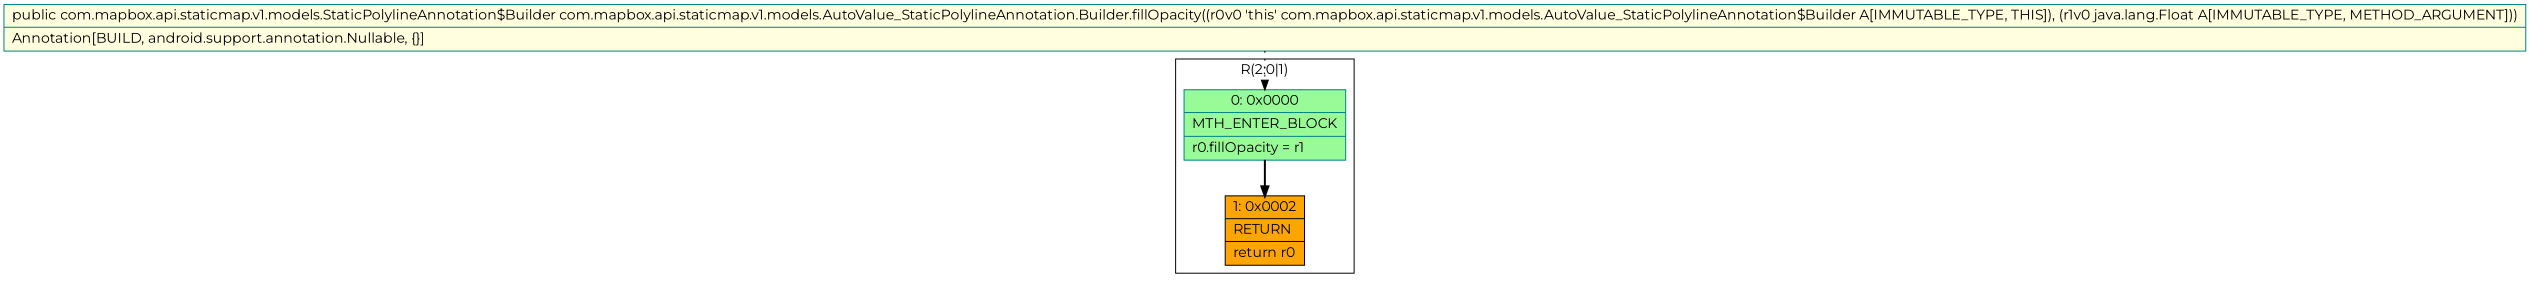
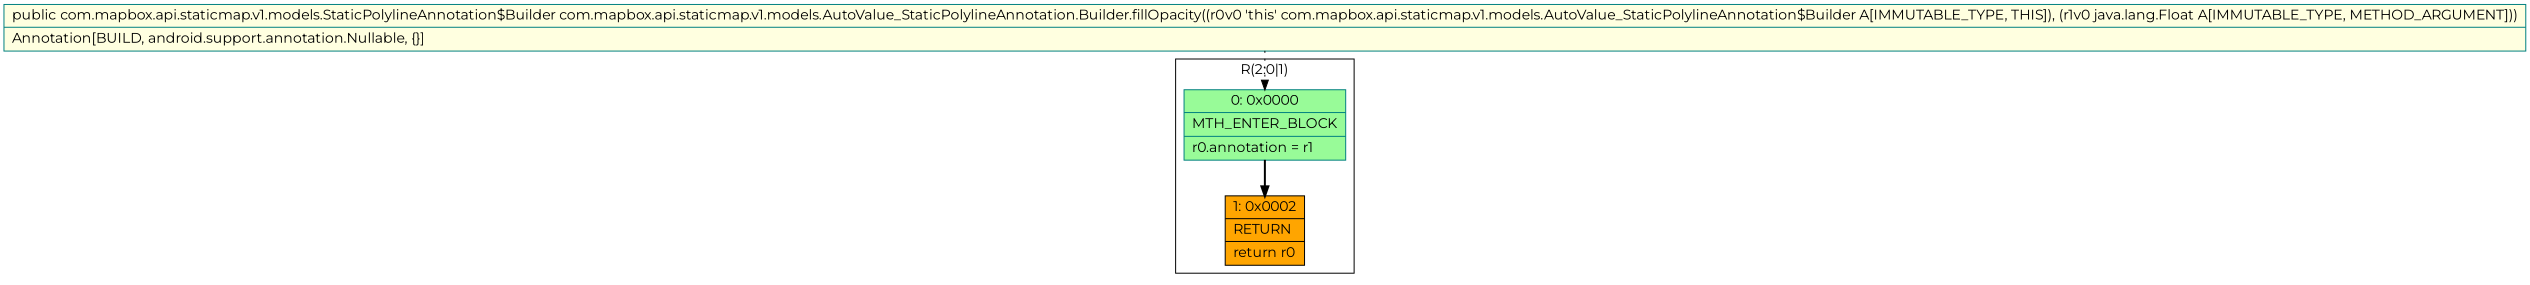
  digraph {
    fontname=Montserrat
    node [color=teal shape=record style=filled fontname=Montserrat]
    edge [fontname=Montserrat]
-   n1 [label="{0\:\ 0x0000|MTH_ENTER_BLOCK\l|r0.fillOpacity = r1\l}" fillcolor=palegreen]
+   n1 [label="{0\:\ 0x0000|MTH_ENTER_BLOCK\l|r0.annotation = r1\l}" fillcolor=palegreen]
    n2 [color=black label="{1\:\ 0x0002|RETURN\l|return r0\l}" fillcolor=orange]
    n3 [label="{public com.mapbox.api.staticmap.v1.models.StaticPolylineAnnotation$Builder com.mapbox.api.staticmap.v1.models.AutoValue_StaticPolylineAnnotation.Builder.fillOpacity((r0v0 'this' com.mapbox.api.staticmap.v1.models.AutoValue_StaticPolylineAnnotation$Builder A[IMMUTABLE_TYPE, THIS]), (r1v0 java.lang.Float A[IMMUTABLE_TYPE, METHOD_ARGUMENT]))  | Annotation[BUILD, android.support.annotation.Nullable, \{\}]\l}" fillcolor=lightyellow]
    subgraph cluster_1 {
      label="R(2:0|1)"
      n1
      n2
    }
    n1 -> n2 [style=bold]
    n3 -> n1 [style=dotted]
  }
